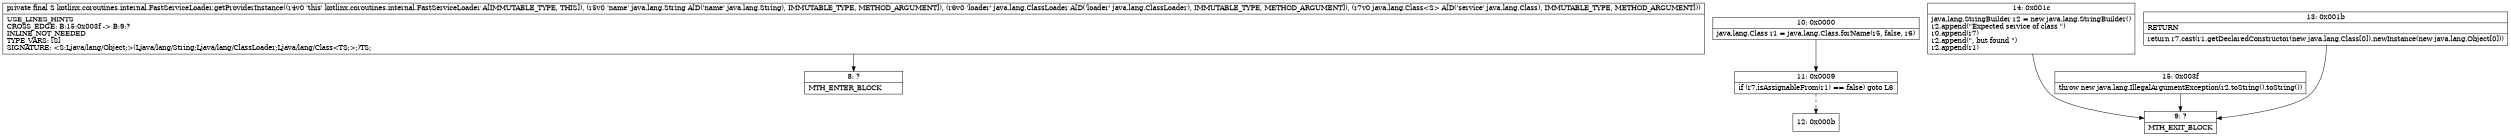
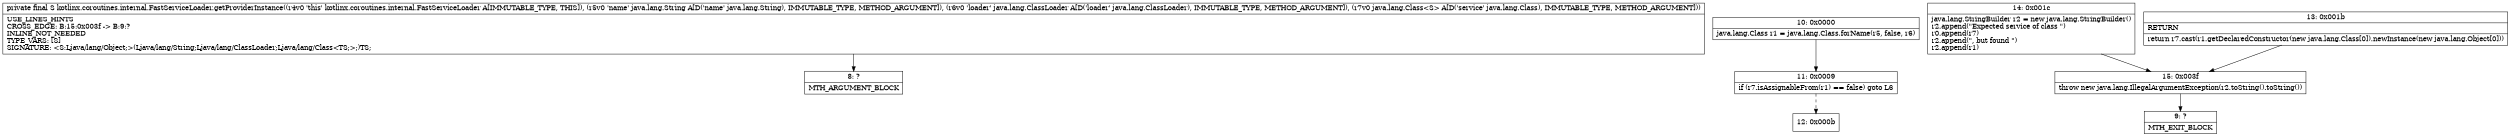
  digraph {
    node [shape=record]
-   n1 [label="{8\:\ ?|MTH_ENTER_BLOCK\l}"]
+   n1 [label="{8\:\ ?|MTH_ARGUMENT_BLOCK\l}"]
    n2 [label="{10\:\ 0x0000|java.lang.Class r1 = java.lang.Class.forName(r5, false, r6)\l}"]
    n3 [label="{11\:\ 0x0009|if (r7.isAssignableFrom(r1) == false) goto L6\l}"]
    n4 [label="{12\:\ 0x000b}"]
    n5 [label="{14\:\ 0x001c|java.lang.StringBuilder r2 = new java.lang.StringBuilder()\lr2.append(\"Expected service of class \")\lr0.append(r7)\lr2.append(\", but found \")\lr2.append(r1)\l}"]
    n6 [label="{15\:\ 0x003f|throw new java.lang.IllegalArgumentException(r2.toString().toString())\l}"]
    n7 [label="{13\:\ 0x001b|RETURN\l|return r7.cast(r1.getDeclaredConstructor(new java.lang.Class[0]).newInstance(new java.lang.Object[0]))\l}"]
    n8 [label="{9\:\ ?|MTH_EXIT_BLOCK\l}"]
    n9 [label="{private final S kotlinx.coroutines.internal.FastServiceLoader.getProviderInstance((r4v0 'this' kotlinx.coroutines.internal.FastServiceLoader A[IMMUTABLE_TYPE, THIS]), (r5v0 'name' java.lang.String A[D('name' java.lang.String), IMMUTABLE_TYPE, METHOD_ARGUMENT]), (r6v0 'loader' java.lang.ClassLoader A[D('loader' java.lang.ClassLoader), IMMUTABLE_TYPE, METHOD_ARGUMENT]), (r7v0 java.lang.Class\<S\> A[D('service' java.lang.Class), IMMUTABLE_TYPE, METHOD_ARGUMENT]))  | USE_LINES_HINTS\lCROSS_EDGE: B:15:0x003f \-\> B:9:?\lINLINE_NOT_NEEDED\lTYPE_VARS: [S]\lSIGNATURE: \<S:Ljava\/lang\/Object;\>(Ljava\/lang\/String;Ljava\/lang\/ClassLoader;Ljava\/lang\/Class\<TS;\>;)TS;\l}"]
    n2 -> n3
    n3 -> n4 [style=dashed]
-   n5 -> n8
+   n5 -> n6
    n6 -> n8
-   n7 -> n8
+   n7 -> n6
    n9 -> n1
  }
